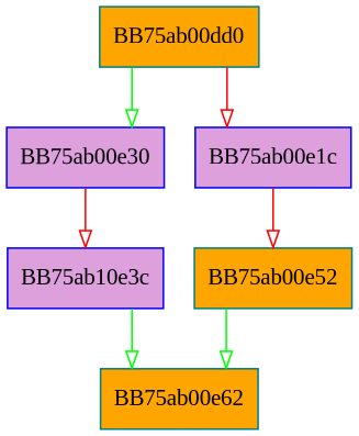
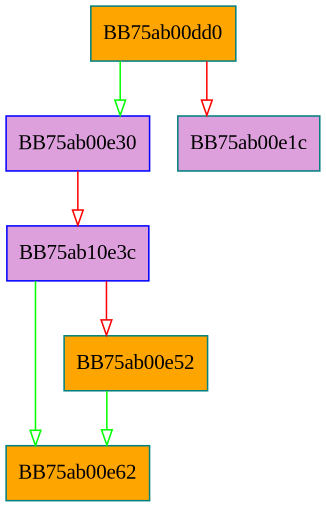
  digraph {
    fontname="Liberation Serif"
    splines=ortho
    node [color=teal fillcolor=orange fontname="Liberation Serif" shape=box style=filled]
    edge [arrowhead=onormal color=green fontname="Liberation Serif"]
    BB75ab00dd0
    BB75ab00e30 [color=blue fillcolor=plum]
-   BB75ab00e1c [color=blue fillcolor=plum]
+   BB75ab00e1c [fillcolor=plum]
    n4 [color=blue fillcolor=plum label=BB75ab10e3c]
    BB75ab00e62
    BB75ab00e52
    BB75ab00dd0 -> BB75ab00e30
    BB75ab00dd0 -> BB75ab00e1c [color=red]
    BB75ab00e30 -> n4 [color=red]
    n4 -> BB75ab00e62
-   BB75ab00e1c -> BB75ab00e52 [color=red]
+   n4 -> BB75ab00e52 [color=red]
    BB75ab00e52 -> BB75ab00e62
  }
